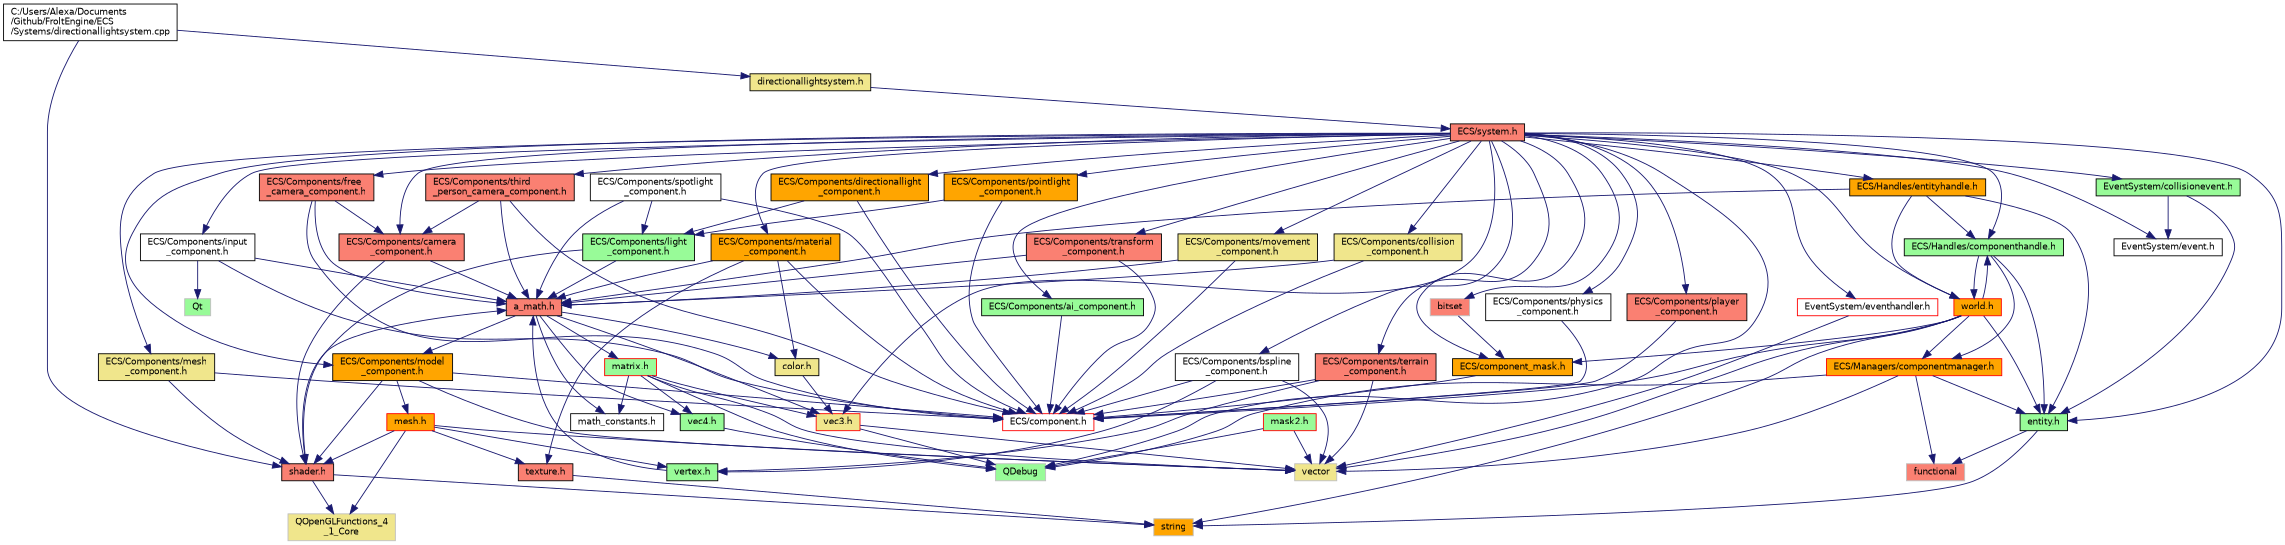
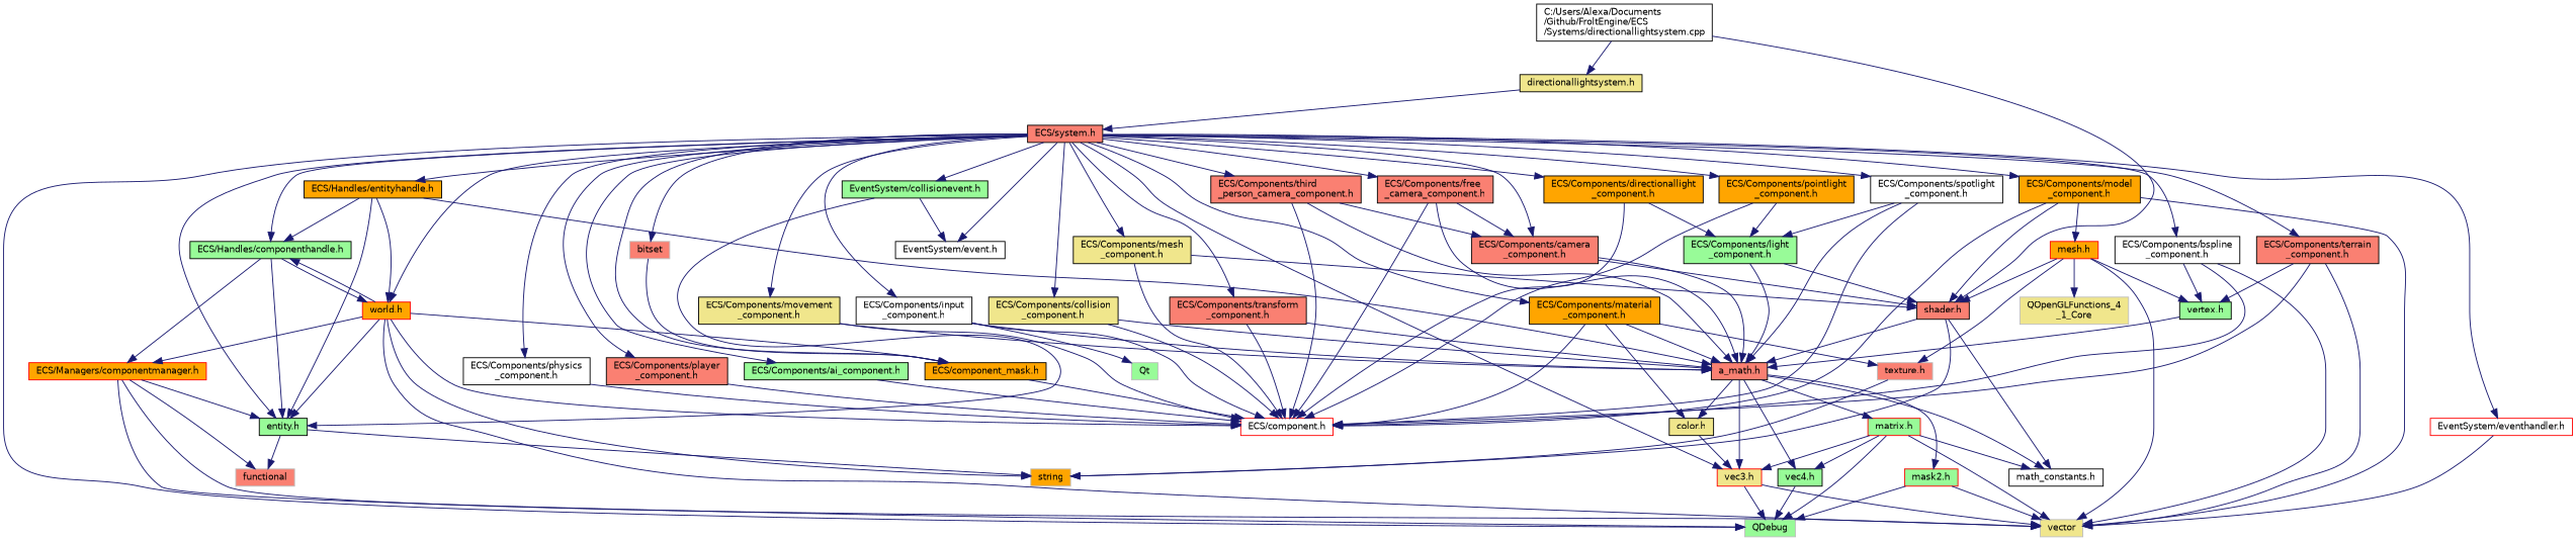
  digraph {
    node [color=black fillcolor=salmon fontname=Helvetica fontsize=10 shape=record style=filled]
    edge [color=midnightblue fontname=Helvetica fontsize=10 labelfontname=Helvetica labelfontsize=10 style=solid]
    n1 [fillcolor=white fontcolor=black height=0.2 label="C:/Users/Alexa/Documents\l/Github/FroltEngine/ECS\l/Systems/directionallightsystem.cpp" width=0.4]
    n2 [fillcolor=khaki height=0.2 label="directionallightsystem.h" width=0.4]
    n3 [height=0.2 label="shader.h" width=0.4]
    n4 [height=0.2 label="ECS/system.h" width=0.4]
    n5 [color=grey75 fillcolor=orange height=0.2 label=string width=0.4]
    n6 [height=0.2 label="a_math.h" width=0.4]
    n7 [color=grey75 fillcolor=khaki height=0.2 label="QOpenGLFunctions_4\l_1_Core" width=0.4]
    n8 [color=grey75 height=0.2 label=bitset width=0.4]
    n9 [color=grey75 fillcolor=palegreen height=0.2 label=QDebug width=0.4]
    n10 [fillcolor=palegreen height=0.2 label="entity.h" width=0.4]
    n11 [fillcolor=orange height=0.2 label="ECS/Handles/entityhandle.h" width=0.4]
    n12 [fillcolor=palegreen height=0.2 label="ECS/Handles/componenthandle.h" width=0.4]
    n13 [color=red fillcolor=orange height=0.2 label="world.h" width=0.4]
    n14 [fillcolor=orange height=0.2 label="ECS/component_mask.h" width=0.4]
    n15 [fillcolor=white height=0.2 label="ECS/Components/input\l_component.h" width=0.4]
    n16 [height=0.2 label="ECS/Components/transform\l_component.h" width=0.4]
    n17 [fillcolor=orange height=0.2 label="ECS/Components/directionallight\l_component.h" width=0.4]
    n18 [fillcolor=white height=0.2 label="ECS/Components/spotlight\l_component.h" width=0.4]
    n19 [fillcolor=orange height=0.2 label="ECS/Components/pointlight\l_component.h" width=0.4]
    n20 [fillcolor=khaki height=0.2 label="ECS/Components/movement\l_component.h" width=0.4]
    n21 [fillcolor=khaki height=0.2 label="ECS/Components/mesh\l_component.h" width=0.4]
    n22 [fillcolor=orange height=0.2 label="ECS/Components/material\l_component.h" width=0.4]
    n23 [height=0.2 label="ECS/Components/camera\l_component.h" width=0.4]
    n24 [height=0.2 label="ECS/Components/free\l_camera_component.h" width=0.4]
    n25 [height=0.2 label="ECS/Components/terrain\l_component.h" width=0.4]
    n26 [fillcolor=orange height=0.2 label="ECS/Components/model\l_component.h" width=0.4]
    n27 [fillcolor=white height=0.2 label="ECS/Components/physics\l_component.h" width=0.4]
    n28 [fillcolor=white height=0.2 label="ECS/Components/bspline\l_component.h" width=0.4]
    n29 [fillcolor=khaki height=0.2 label="ECS/Components/collision\l_component.h" width=0.4]
    n30 [height=0.2 label="ECS/Components/player\l_component.h" width=0.4]
    n31 [fillcolor=palegreen height=0.2 label="ECS/Components/ai_component.h" width=0.4]
    n32 [height=0.2 label="ECS/Components/third\l_person_camera_component.h" width=0.4]
    n33 [fillcolor=white height=0.2 label="EventSystem/event.h" width=0.4]
    n34 [color=red fillcolor=white height=0.2 label="EventSystem/eventhandler.h" width=0.4]
    n35 [fillcolor=palegreen height=0.2 label="EventSystem/collisionevent.h" width=0.4]
    n36 [color=red fillcolor=khaki height=0.2 label="vec3.h" width=0.4]
    n37 [color=grey75 fillcolor=khaki height=0.2 label=vector width=0.4]
    n38 [color=grey75 height=0.2 label=functional width=0.4]
    n39 [color=red fillcolor=orange height=0.2 label="ECS/Managers/componentmanager.h" width=0.4]
    n40 [color=red fillcolor=white height=0.2 label="ECS/component.h" width=0.4]
    n41 [color=grey75 fillcolor=palegreen height=0.2 label=Qt width=0.4]
    n42 [fillcolor=palegreen height=0.2 label="ECS/Components/light\l_component.h" width=0.4]
    n43 [fillcolor=khaki height=0.2 label="color.h" width=0.4]
-   n44 [height=0.2 label="texture.h" width=0.4]
+   n44 [color=grey75 height=0.2 label="texture.h" width=0.4]
    n45 [fillcolor=palegreen height=0.2 label="vertex.h" width=0.4]
    n46 [color=red fillcolor=orange height=0.2 label="mesh.h" width=0.4]
    n47 [color=red fillcolor=palegreen height=0.2 label="mask2.h" width=0.4]
    n48 [fillcolor=palegreen height=0.2 label="vec4.h" width=0.4]
    n49 [color=red fillcolor=palegreen height=0.2 label="matrix.h" width=0.4]
    n50 [fillcolor=white height=0.2 label="math_constants.h" width=0.4]
    n1 -> n2
    n1 -> n3
    n2 -> n4
    n3 -> n5
    n3 -> n6
-   n3 -> n7
+   n3 -> n50
    n4 -> n8
    n4 -> n9
    n4 -> n10
    n4 -> n11
    n4 -> n12
    n4 -> n13
    n4 -> n14
    n4 -> n15
    n4 -> n16
    n4 -> n17
+   n4 -> n18
    n4 -> n19
    n4 -> n20
    n4 -> n21
    n4 -> n22
    n4 -> n23
    n4 -> n24
    n4 -> n25
    n4 -> n26
    n4 -> n27
    n4 -> n28
    n4 -> n29
    n4 -> n30
    n4 -> n31
    n4 -> n32
    n4 -> n33
    n4 -> n34
    n4 -> n35
    n4 -> n36
    n6 -> n36
    n6 -> n43
-   n6 -> n26
+   n6 -> n47
    n6 -> n48
    n6 -> n49
    n6 -> n50
    n8 -> n14
    n10 -> n5
    n10 -> n38
    n11 -> n6
    n11 -> n10
    n11 -> n12
    n11 -> n13
    n12 -> n10
    n12 -> n13
    n12 -> n39
    n13 -> n5
    n13 -> n10
    n13 -> n12
    n13 -> n14
    n13 -> n37
    n13 -> n39
    n13 -> n40
    n14 -> n40
    n15 -> n6
    n15 -> n40
    n15 -> n41
    n16 -> n6
    n16 -> n40
    n17 -> n40
    n17 -> n42
    n18 -> n6
    n18 -> n40
    n18 -> n42
    n19 -> n40
    n19 -> n42
    n20 -> n6
    n20 -> n40
    n21 -> n3
    n21 -> n40
    n22 -> n6
    n22 -> n40
    n22 -> n43
    n22 -> n44
    n23 -> n3
    n23 -> n6
    n24 -> n6
    n24 -> n23
    n24 -> n40
    n25 -> n37
    n25 -> n40
    n25 -> n45
    n26 -> n3
    n26 -> n37
    n26 -> n40
    n26 -> n46
    n27 -> n40
    n28 -> n37
    n28 -> n40
    n28 -> n45
    n29 -> n6
    n29 -> n40
    n30 -> n40
    n31 -> n40
    n32 -> n6
    n32 -> n23
    n32 -> n40
    n34 -> n37
    n35 -> n10
    n35 -> n33
    n36 -> n9
    n36 -> n37
    n39 -> n9
    n39 -> n10
    n39 -> n37
    n39 -> n38
    n42 -> n3
    n42 -> n6
    n43 -> n36
    n44 -> n5
    n45 -> n6
    n46 -> n3
    n46 -> n7
    n46 -> n37
    n46 -> n44
    n46 -> n45
    n47 -> n9
    n47 -> n37
    n48 -> n9
    n49 -> n9
    n49 -> n36
    n49 -> n37
    n49 -> n48
    n49 -> n50
  }
